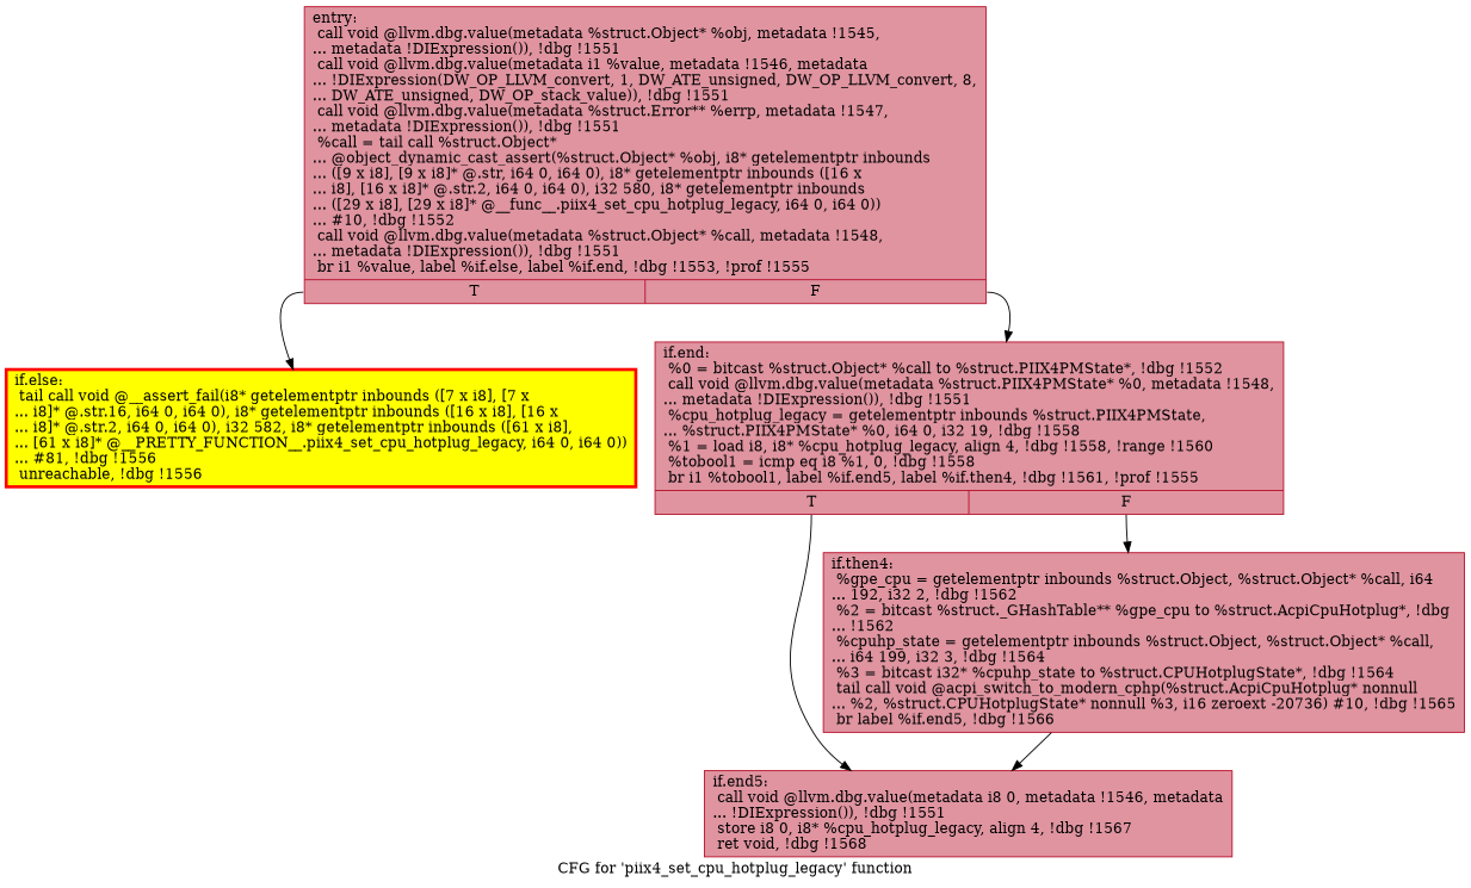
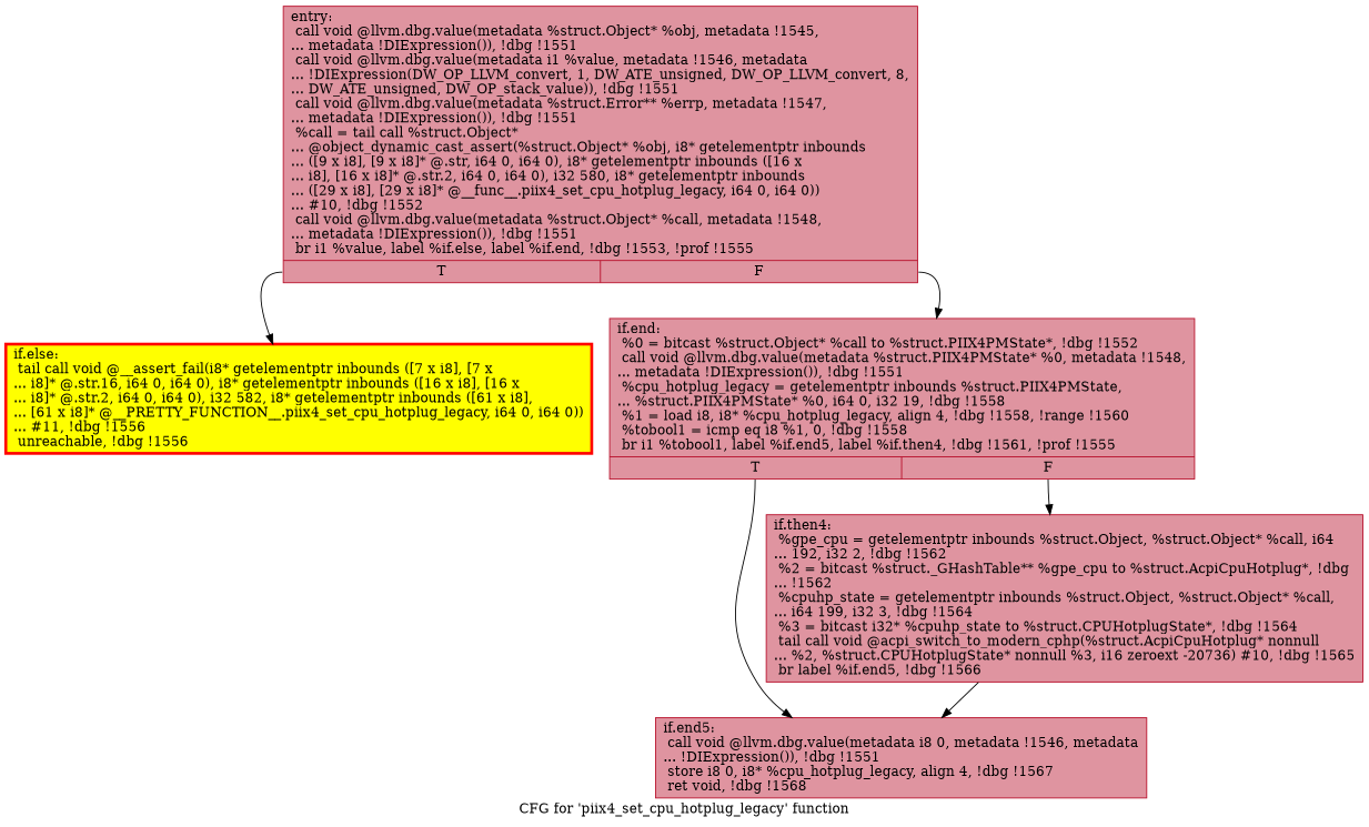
  digraph {
    label="CFG for 'piix4_set_cpu_hotplug_legacy' function"
    node [color="#b70d28ff" fillcolor="#b70d2870" shape=record style=filled]
    edge [tailport=s0]
    n1 [label="{entry:\l  call void @llvm.dbg.value(metadata %struct.Object* %obj, metadata !1545,\l... metadata !DIExpression()), !dbg !1551\l  call void @llvm.dbg.value(metadata i1 %value, metadata !1546, metadata\l... !DIExpression(DW_OP_LLVM_convert, 1, DW_ATE_unsigned, DW_OP_LLVM_convert, 8,\l... DW_ATE_unsigned, DW_OP_stack_value)), !dbg !1551\l  call void @llvm.dbg.value(metadata %struct.Error** %errp, metadata !1547,\l... metadata !DIExpression()), !dbg !1551\l  %call = tail call %struct.Object*\l... @object_dynamic_cast_assert(%struct.Object* %obj, i8* getelementptr inbounds\l... ([9 x i8], [9 x i8]* @.str, i64 0, i64 0), i8* getelementptr inbounds ([16 x\l... i8], [16 x i8]* @.str.2, i64 0, i64 0), i32 580, i8* getelementptr inbounds\l... ([29 x i8], [29 x i8]* @__func__.piix4_set_cpu_hotplug_legacy, i64 0, i64 0))\l... #10, !dbg !1552\l  call void @llvm.dbg.value(metadata %struct.Object* %call, metadata !1548,\l... metadata !DIExpression()), !dbg !1551\l  br i1 %value, label %if.else, label %if.end, !dbg !1553, !prof !1555\l|{<s0>T|<s1>F}}"]
-   n2 [color=red fillcolor=yellow label="{if.else:                                          \l  tail call void @__assert_fail(i8* getelementptr inbounds ([7 x i8], [7 x\l... i8]* @.str.16, i64 0, i64 0), i8* getelementptr inbounds ([16 x i8], [16 x\l... i8]* @.str.2, i64 0, i64 0), i32 582, i8* getelementptr inbounds ([61 x i8],\l... [61 x i8]* @__PRETTY_FUNCTION__.piix4_set_cpu_hotplug_legacy, i64 0, i64 0))\l... #81, !dbg !1556\l  unreachable, !dbg !1556\l}" penwidth=3.0]
+   n2 [color=red fillcolor=yellow label="{if.else:                                          \l  tail call void @__assert_fail(i8* getelementptr inbounds ([7 x i8], [7 x\l... i8]* @.str.16, i64 0, i64 0), i8* getelementptr inbounds ([16 x i8], [16 x\l... i8]* @.str.2, i64 0, i64 0), i32 582, i8* getelementptr inbounds ([61 x i8],\l... [61 x i8]* @__PRETTY_FUNCTION__.piix4_set_cpu_hotplug_legacy, i64 0, i64 0))\l... #11, !dbg !1556\l  unreachable, !dbg !1556\l}" penwidth=3.0]
    n3 [label="{if.end:                                           \l  %0 = bitcast %struct.Object* %call to %struct.PIIX4PMState*, !dbg !1552\l  call void @llvm.dbg.value(metadata %struct.PIIX4PMState* %0, metadata !1548,\l... metadata !DIExpression()), !dbg !1551\l  %cpu_hotplug_legacy = getelementptr inbounds %struct.PIIX4PMState,\l... %struct.PIIX4PMState* %0, i64 0, i32 19, !dbg !1558\l  %1 = load i8, i8* %cpu_hotplug_legacy, align 4, !dbg !1558, !range !1560\l  %tobool1 = icmp eq i8 %1, 0, !dbg !1558\l  br i1 %tobool1, label %if.end5, label %if.then4, !dbg !1561, !prof !1555\l|{<s0>T|<s1>F}}"]
    n4 [label="{if.end5:                                          \l  call void @llvm.dbg.value(metadata i8 0, metadata !1546, metadata\l... !DIExpression()), !dbg !1551\l  store i8 0, i8* %cpu_hotplug_legacy, align 4, !dbg !1567\l  ret void, !dbg !1568\l}"]
    n5 [label="{if.then4:                                         \l  %gpe_cpu = getelementptr inbounds %struct.Object, %struct.Object* %call, i64\l... 192, i32 2, !dbg !1562\l  %2 = bitcast %struct._GHashTable** %gpe_cpu to %struct.AcpiCpuHotplug*, !dbg\l... !1562\l  %cpuhp_state = getelementptr inbounds %struct.Object, %struct.Object* %call,\l... i64 199, i32 3, !dbg !1564\l  %3 = bitcast i32* %cpuhp_state to %struct.CPUHotplugState*, !dbg !1564\l  tail call void @acpi_switch_to_modern_cphp(%struct.AcpiCpuHotplug* nonnull\l... %2, %struct.CPUHotplugState* nonnull %3, i16 zeroext -20736) #10, !dbg !1565\l  br label %if.end5, !dbg !1566\l}"]
    n1 -> n2
    n1 -> n3 [tailport=s1]
    n3 -> n4
    n3 -> n5 [tailport=s1]
    n5 -> n4 [tailport=""]
  }
